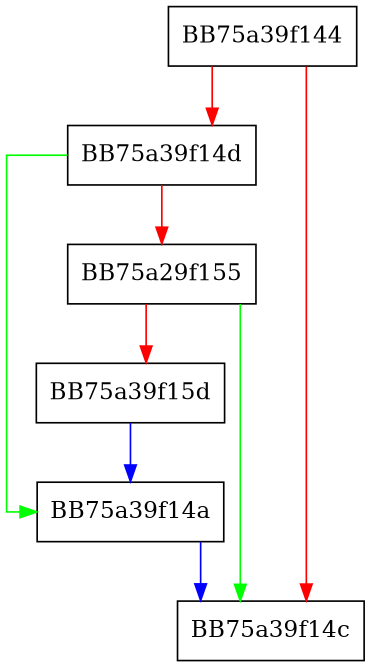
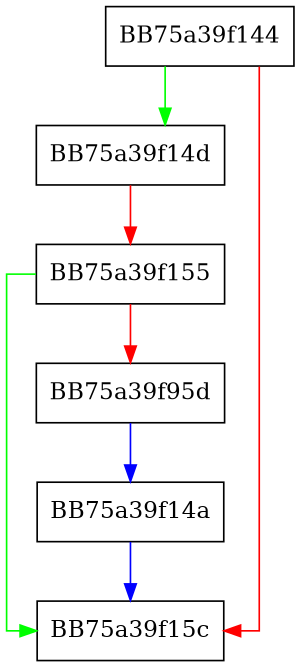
  digraph {
    splines=ortho
    node [shape=box]
    edge [color=green]
    BB75a39f144
    BB75a39f14d
-   BB75a39f14c
+   BB75a39f14c [label=BB75a39f15c]
    BB75a39f14a
-   BB75a39f155 [label=BB75a29f155]
-   BB75a39f15d
-   BB75a39f144 -> BB75a39f14d [color=red]
+   BB75a39f155
+   BB75a39f15d [label=BB75a39f95d]
+   BB75a39f144 -> BB75a39f14d
    BB75a39f144 -> BB75a39f14c [color=red]
-   BB75a39f14d -> BB75a39f14a
    BB75a39f14d -> BB75a39f155 [color=red]
    BB75a39f14a -> BB75a39f14c [color=blue]
    BB75a39f155 -> BB75a39f14c
    BB75a39f155 -> BB75a39f15d [color=red]
    BB75a39f15d -> BB75a39f14a [color=blue]
  }
